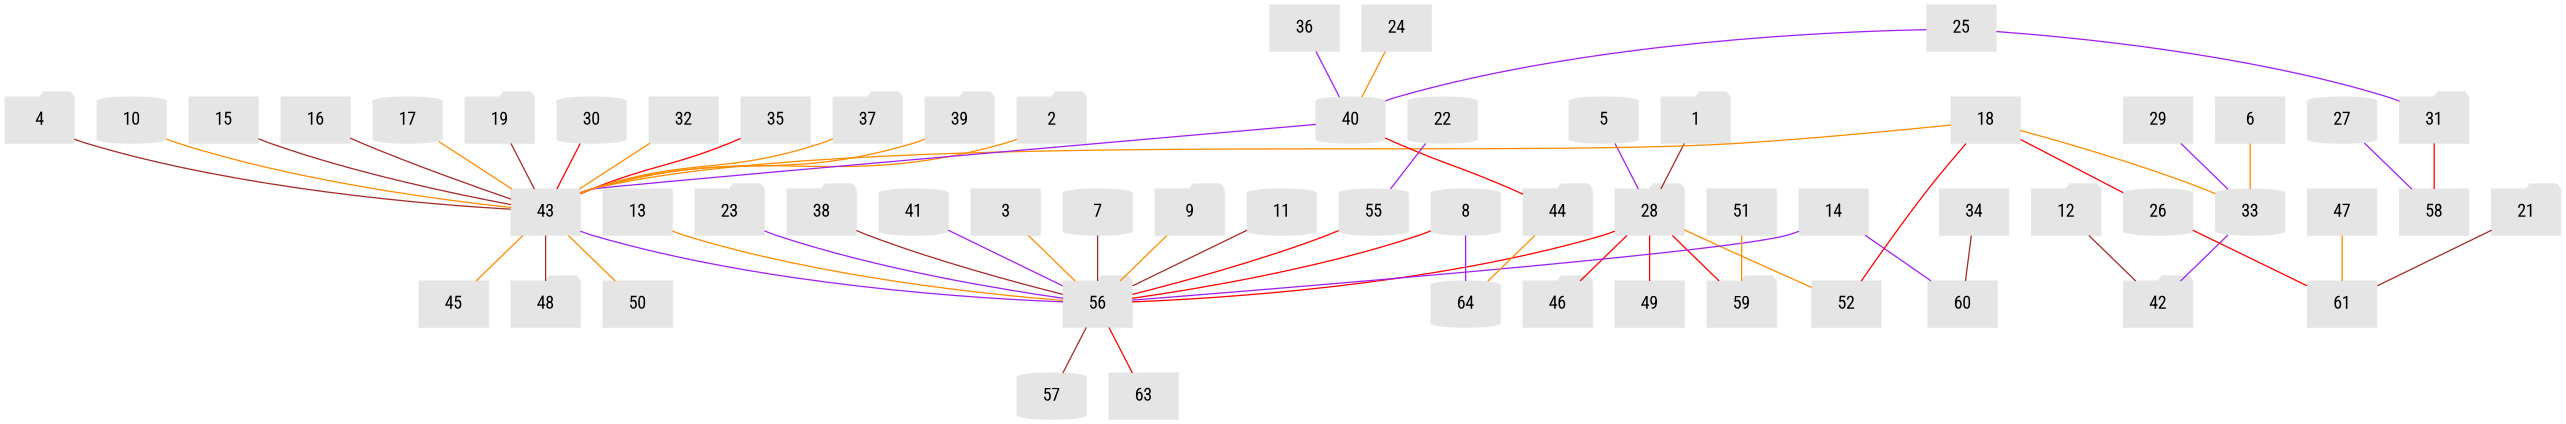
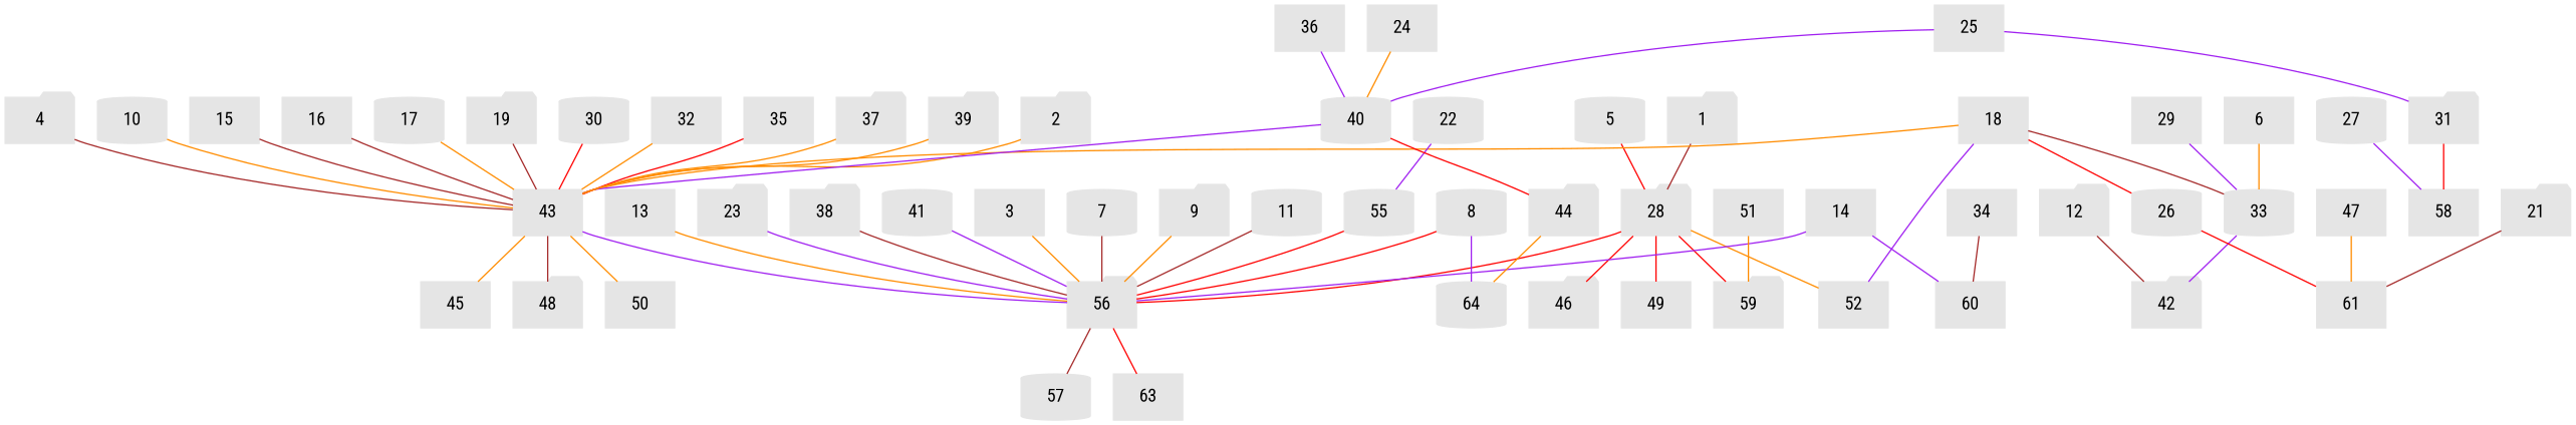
  graph {
    fontname="Roboto Condensed"
    node [color=gray90 fontname="Roboto Condensed" shape=box style=filled]
    edge [color=darkorange fontname="Roboto Condensed" weight=1.0]
    1 [shape=folder]
    28 [shape=folder]
    56 [shape=folder]
    52
    46 [shape=folder]
    49
    59 [shape=folder]
    2 [shape=folder]
    43
    45
    48 [shape=folder]
    50
    3
    57 [shape=cylinder]
    63
    4 [shape=folder]
    5 [shape=cylinder]
    33 [shape=cylinder]
    6
    42 [shape=folder]
    7 [shape=cylinder]
    8 [shape=cylinder]
    n23 [label=64 shape=cylinder]
    9 [shape=folder]
    10 [shape=cylinder]
    11 [shape=cylinder]
    12 [shape=folder]
    13
    14
    60
    15
    16
    17 [shape=cylinder]
    18
    26 [shape=cylinder]
    61
    19 [shape=folder]
    21 [shape=folder]
    22 [shape=cylinder]
    55 [shape=cylinder]
    23 [shape=folder]
    40 [shape=cylinder]
    24
    44 [shape=folder]
    25
    31 [shape=folder]
    58
    27 [shape=cylinder]
    29
    30 [shape=cylinder]
    32
    34
    35
    36
    37 [shape=folder]
    38 [shape=folder]
    39 [shape=folder]
    41 [shape=cylinder]
    47
    51
    1 -- 28 [color=brown]
    28 -- 56 [color=red]
    28 -- 52
    28 -- 46 [color=red]
    28 -- 49 [color=red]
    28 -- 59 [color=red]
    56 -- 57 [color=brown]
    56 -- 63 [color=red]
    2 -- 43
    43 -- 56 [color=purple]
    43 -- 45
    43 -- 48 [color=brown]
    43 -- 50
    3 -- 56
    4 -- 43 [color=brown]
-   5 -- 28 [color=purple]
+   5 -- 28 [color=red]
    33 -- 42 [color=purple]
    6 -- 33
    7 -- 56 [color=brown]
    8 -- 56 [color=red]
    8 -- n23 [color=purple]
    9 -- 56
    10 -- 43
    11 -- 56 [color=brown]
    12 -- 42 [color=brown]
    13 -- 56
    14 -- 56 [color=purple]
    14 -- 60 [color=purple]
    15 -- 43 [color=brown]
    16 -- 43 [color=brown]
    17 -- 43
-   18 -- 52 [color=red]
+   18 -- 52 [color=purple]
    18 -- 43
-   18 -- 33
+   18 -- 33 [color=brown]
    18 -- 26 [color=red]
    26 -- 61 [color=red]
    19 -- 43 [color=brown]
    21 -- 61 [color=brown]
    22 -- 55 [color=purple]
    55 -- 56 [color=red]
    23 -- 56 [color=purple]
    40 -- 43 [color=purple]
    40 -- 44 [color=red]
    24 -- 40
    44 -- n23
    25 -- 40 [color=purple]
    25 -- 31 [color=purple]
    31 -- 58 [color=red]
    27 -- 58 [color=purple]
    29 -- 33 [color=purple]
    30 -- 43 [color=red]
    32 -- 43
    34 -- 60 [color=brown]
    35 -- 43 [color=red]
    36 -- 40 [color=purple]
    37 -- 43
    38 -- 56 [color=brown]
    39 -- 43
    41 -- 56 [color=purple]
    47 -- 61
    51 -- 59
  }
